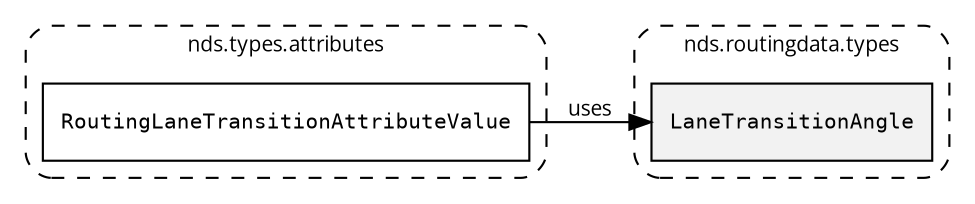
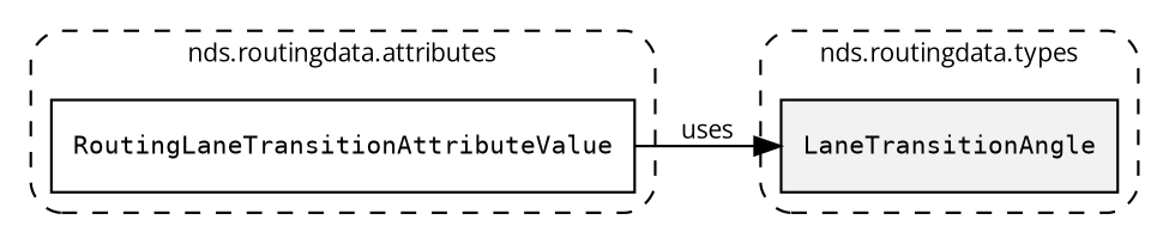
  digraph {
    fontsize=10
    rankdir=LR
    fontname="Open Sans"
    node [fontsize=10 shape=box fontname="Open Sans"]
    n1 [fillcolor="#0000000D" label=<<font face="monospace"><table align="center" border="0" cellspacing="0" cellpadding="0"><tr><td href="../../../content/packages/nds.routingdata.types.html#Subtype-LaneTransitionAngle" title="Subtype defined in nds.routingdata.types">LaneTransitionAngle</td></tr></table></font>> style=filled]
    n2 [label=<<font face="monospace"><table align="center" border="0" cellspacing="0" cellpadding="0"><tr><td href="../../../content/packages/nds.routingdata.attributes.html#Choice-RoutingLaneTransitionAttributeValue" title="Choice defined in nds.routingdata.attributes">RoutingLaneTransitionAttributeValue</td></tr></table></font>>]
    subgraph cluster_1 {
      label="nds.routingdata.types"
      style="dashed, rounded"
      n1
    }
    subgraph cluster_2 {
-     label="nds.types.attributes"
+     label="nds.routingdata.attributes"
      style="dashed, rounded"
      n2
    }
    n2 -> n1 [fontsize=10 label=uses fontname="Open Sans"]
  }
